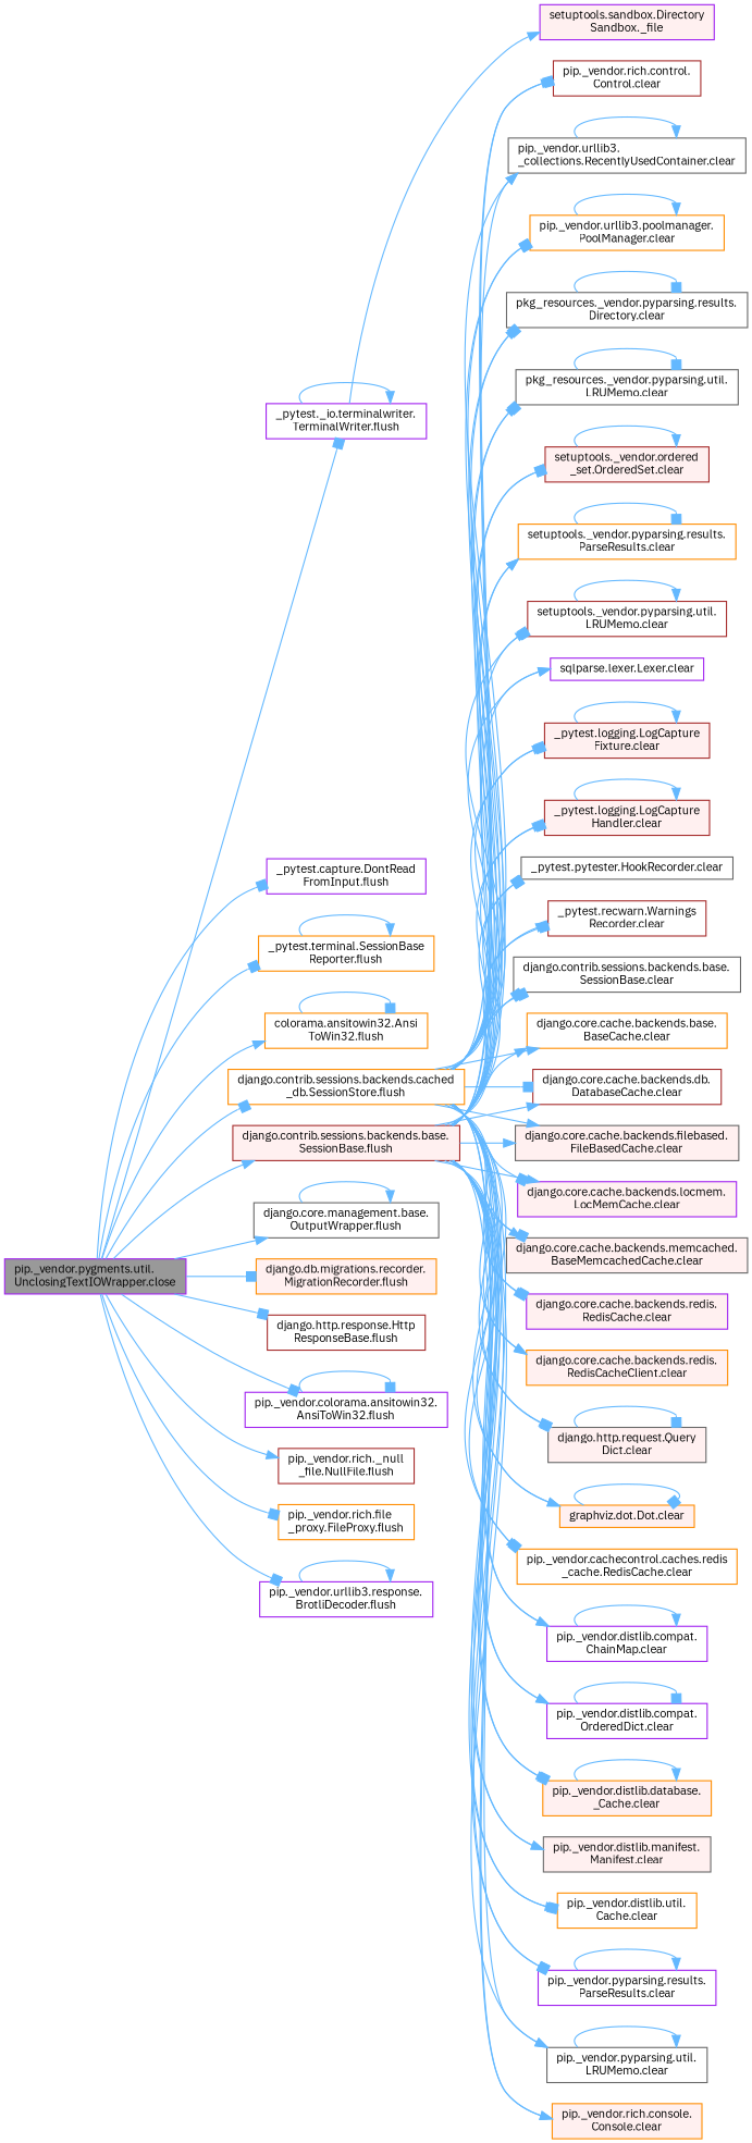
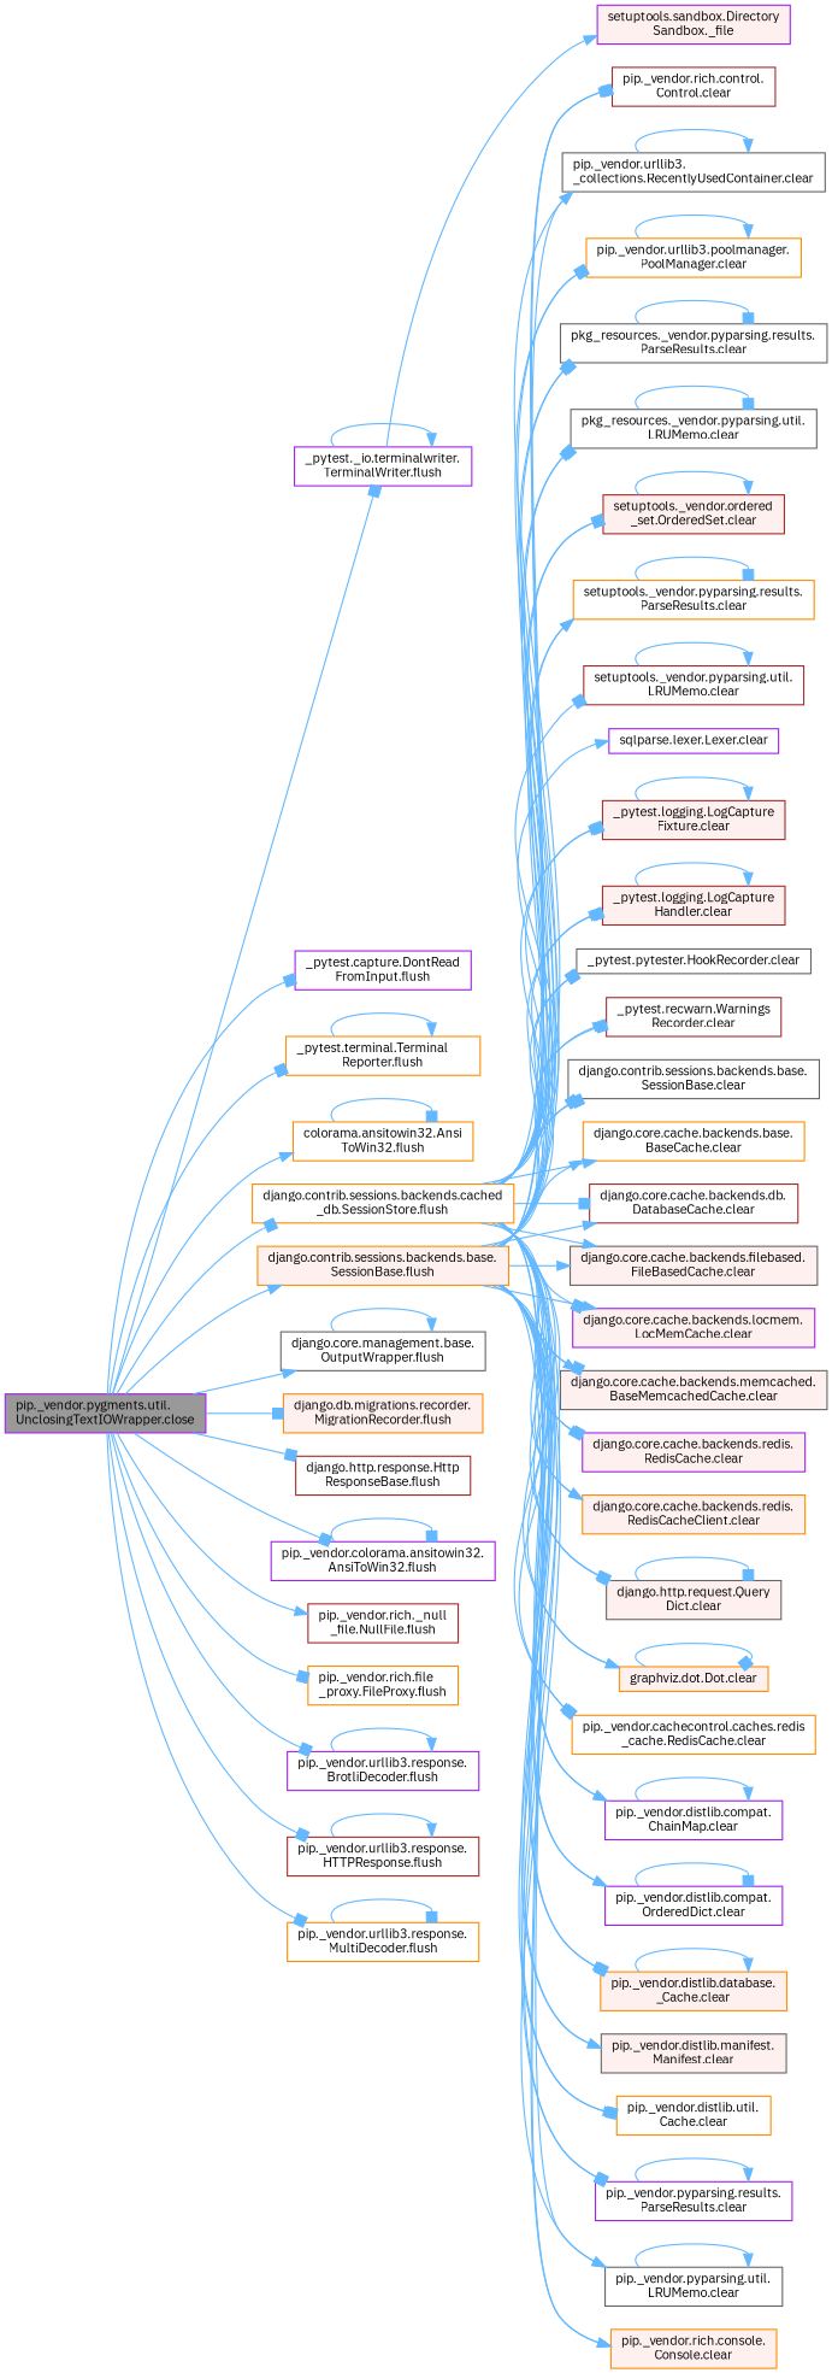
  digraph {
    fontname="IBM Plex Sans"
    rankdir=LR
    node [color=darkorange fillcolor=white fontname="IBM Plex Sans" fontsize=10 shape=box style=filled]
    edge [arrowhead=normal color=steelblue1 fontname="IBM Plex Sans" fontsize=10 labelfontname=Helvetica labelfontsize=10 style=solid]
    n1 [color=purple fillcolor=grey60 fontcolor=black height=0.2 label="pip._vendor.pygments.util.\lUnclosingTextIOWrapper.close" width=0.4]
    n2 [color=purple height=0.2 label="_pytest._io.terminalwriter.\lTerminalWriter.flush" width=0.4]
    n3 [color=purple height=0.2 label="_pytest.capture.DontRead\lFromInput.flush" width=0.4]
-   n4 [height=0.2 label="_pytest.terminal.SessionBase\lReporter.flush" width=0.4]
+   n4 [height=0.2 label="_pytest.terminal.Terminal\lReporter.flush" width=0.4]
    n5 [height=0.2 label="colorama.ansitowin32.Ansi\lToWin32.flush" width=0.4]
-   n6 [color=brown fillcolor="#FFF0F0" height=0.2 label="django.contrib.sessions.backends.base.\lSessionBase.flush" width=0.4]
+   n6 [fillcolor="#FFF0F0" height=0.2 label="django.contrib.sessions.backends.base.\lSessionBase.flush" width=0.4]
    n7 [height=0.2 label="django.contrib.sessions.backends.cached\l_db.SessionStore.flush" width=0.4]
    n8 [color=gray40 height=0.2 label="django.core.management.base.\lOutputWrapper.flush" width=0.4]
    n9 [fillcolor="#FFF0F0" height=0.2 label="django.db.migrations.recorder.\lMigrationRecorder.flush" width=0.4]
    n10 [color=brown height=0.2 label="django.http.response.Http\lResponseBase.flush" width=0.4]
    n11 [color=purple height=0.2 label="pip._vendor.colorama.ansitowin32.\lAnsiToWin32.flush" width=0.4]
    n12 [color=brown height=0.2 label="pip._vendor.rich._null\l_file.NullFile.flush" width=0.4]
    n13 [height=0.2 label="pip._vendor.rich.file\l_proxy.FileProxy.flush" width=0.4]
    n14 [color=purple height=0.2 label="pip._vendor.urllib3.response.\lBrotliDecoder.flush" width=0.4]
+   n15 [color=brown height=0.2 label="pip._vendor.urllib3.response.\lHTTPResponse.flush" width=0.4]
+   n16 [height=0.2 label="pip._vendor.urllib3.response.\lMultiDecoder.flush" width=0.4]
    n17 [color=purple fillcolor="#FFF0F0" height=0.2 label="setuptools.sandbox.Directory\lSandbox._file" width=0.4]
    n18 [color=brown fillcolor="#FFF0F0" height=0.2 label="_pytest.logging.LogCapture\lFixture.clear" width=0.4]
    n19 [color=brown fillcolor="#FFF0F0" height=0.2 label="_pytest.logging.LogCapture\lHandler.clear" width=0.4]
    n20 [color=gray40 height=0.2 label="_pytest.pytester.HookRecorder.clear" width=0.4]
    n21 [color=brown height=0.2 label="_pytest.recwarn.Warnings\lRecorder.clear" width=0.4]
    n22 [color=gray40 height=0.2 label="django.contrib.sessions.backends.base.\lSessionBase.clear" width=0.4]
    n23 [height=0.2 label="django.core.cache.backends.base.\lBaseCache.clear" width=0.4]
    n24 [color=brown height=0.2 label="django.core.cache.backends.db.\lDatabaseCache.clear" width=0.4]
    n25 [color=gray40 fillcolor="#FFF0F0" height=0.2 label="django.core.cache.backends.filebased.\lFileBasedCache.clear" width=0.4]
    n26 [color=purple fillcolor="#FFF0F0" height=0.2 label="django.core.cache.backends.locmem.\lLocMemCache.clear" width=0.4]
    n27 [color=gray40 fillcolor="#FFF0F0" height=0.2 label="django.core.cache.backends.memcached.\lBaseMemcachedCache.clear" width=0.4]
    n28 [color=purple fillcolor="#FFF0F0" height=0.2 label="django.core.cache.backends.redis.\lRedisCache.clear" width=0.4]
    n29 [fillcolor="#FFF0F0" height=0.2 label="django.core.cache.backends.redis.\lRedisCacheClient.clear" width=0.4]
    n30 [color=gray40 fillcolor="#FFF0F0" height=0.2 label="django.http.request.Query\lDict.clear" width=0.4]
    n31 [fillcolor="#FFF0F0" height=0.2 label="graphviz.dot.Dot.clear" width=0.4]
    n32 [height=0.2 label="pip._vendor.cachecontrol.caches.redis\l_cache.RedisCache.clear" width=0.4]
    n33 [color=purple height=0.2 label="pip._vendor.distlib.compat.\lChainMap.clear" width=0.4]
    n34 [color=purple height=0.2 label="pip._vendor.distlib.compat.\lOrderedDict.clear" width=0.4]
    n35 [fillcolor="#FFF0F0" height=0.2 label="pip._vendor.distlib.database.\l_Cache.clear" width=0.4]
    n36 [color=gray40 fillcolor="#FFF0F0" height=0.2 label="pip._vendor.distlib.manifest.\lManifest.clear" width=0.4]
    n37 [height=0.2 label="pip._vendor.distlib.util.\lCache.clear" width=0.4]
    n38 [color=purple height=0.2 label="pip._vendor.pyparsing.results.\lParseResults.clear" width=0.4]
    n39 [color=gray40 height=0.2 label="pip._vendor.pyparsing.util.\lLRUMemo.clear" width=0.4]
    n40 [fillcolor="#FFF0F0" height=0.2 label="pip._vendor.rich.console.\lConsole.clear" width=0.4]
    n41 [color=brown height=0.2 label="pip._vendor.rich.control.\lControl.clear" width=0.4]
    n42 [color=gray40 height=0.2 label="pip._vendor.urllib3.\l_collections.RecentlyUsedContainer.clear" width=0.4]
    n43 [height=0.2 label="pip._vendor.urllib3.poolmanager.\lPoolManager.clear" width=0.4]
-   n44 [color=gray40 height=0.2 label="pkg_resources._vendor.pyparsing.results.\lDirectory.clear" width=0.4]
+   n44 [color=gray40 height=0.2 label="pkg_resources._vendor.pyparsing.results.\lParseResults.clear" width=0.4]
    n45 [color=gray40 height=0.2 label="pkg_resources._vendor.pyparsing.util.\lLRUMemo.clear" width=0.4]
    n46 [color=brown fillcolor="#FFF0F0" height=0.2 label="setuptools._vendor.ordered\l_set.OrderedSet.clear" width=0.4]
    n47 [height=0.2 label="setuptools._vendor.pyparsing.results.\lParseResults.clear" width=0.4]
    n48 [color=brown height=0.2 label="setuptools._vendor.pyparsing.util.\lLRUMemo.clear" width=0.4]
    n49 [color=purple height=0.2 label="sqlparse.lexer.Lexer.clear" width=0.4]
    n1 -> n2 [arrowhead=box]
    n1 -> n3 [arrowhead=box]
    n1 -> n4 [arrowhead=box]
    n1 -> n5
    n1 -> n6
    n1 -> n7 [arrowhead=box]
    n1 -> n8
    n1 -> n9 [arrowhead=box]
    n1 -> n10 [arrowhead=box]
    n1 -> n11 [arrowhead=box]
    n1 -> n12
    n1 -> n13 [arrowhead=box]
    n1 -> n14 [arrowhead=box]
+   n1 -> n15 [arrowhead=box]
+   n1 -> n16 [arrowhead=box]
    n2 -> n2
    n2 -> n17
    n4 -> n4
    n5 -> n5 [arrowhead=box]
    n6 -> n18
    n6 -> n19
    n6 -> n20 [arrowhead=box]
    n6 -> n21
    n6 -> n22 [arrowhead=box]
    n6 -> n23
    n6 -> n24
    n6 -> n25
    n6 -> n26
    n6 -> n27 [arrowhead=box]
    n6 -> n28 [arrowhead=box]
    n6 -> n29
    n6 -> n30
    n6 -> n31
    n6 -> n32 [arrowhead=box]
    n6 -> n33
    n6 -> n34
    n6 -> n35
    n6 -> n36
    n6 -> n37 [arrowhead=box]
    n6 -> n38 [arrowhead=box]
    n6 -> n39
    n6 -> n40
    n6 -> n41
    n6 -> n42
    n6 -> n43 [arrowhead=box]
    n6 -> n44 [arrowhead=box]
    n6 -> n45
    n6 -> n46 [arrowhead=box]
    n6 -> n47
-   n6 -> n48
-   n6 -> n49
    n7 -> n18 [arrowhead=box]
    n7 -> n19 [arrowhead=box]
    n7 -> n20 [arrowhead=box]
    n7 -> n21 [arrowhead=box]
    n7 -> n22 [arrowhead=box]
    n7 -> n23
    n7 -> n24 [arrowhead=box]
    n7 -> n25
    n7 -> n26 [arrowhead=box]
    n7 -> n27
    n7 -> n28
    n7 -> n29
    n7 -> n30 [arrowhead=box]
    n7 -> n31
    n7 -> n32
    n7 -> n33
    n7 -> n34
    n7 -> n35 [arrowhead=box]
    n7 -> n36
    n7 -> n37
    n7 -> n38 [arrowhead=box]
    n7 -> n39
    n7 -> n40
    n7 -> n41 [arrowhead=box]
    n7 -> n42
    n7 -> n43 [arrowhead=box]
    n7 -> n44
    n7 -> n45 [arrowhead=box]
    n7 -> n46 [arrowhead=box]
    n7 -> n47
    n7 -> n48 [arrowhead=box]
    n7 -> n49
    n8 -> n8
    n11 -> n11 [arrowhead=box]
    n14 -> n14
+   n15 -> n15
+   n16 -> n16 [arrowhead=box]
    n18 -> n18
    n19 -> n19
    n30 -> n30 [arrowhead=box]
    n31 -> n31 [arrowhead=box]
    n33 -> n33
    n34 -> n34 [arrowhead=box]
    n35 -> n35
    n38 -> n38
    n39 -> n39
    n42 -> n42
    n43 -> n43
    n44 -> n44 [arrowhead=box]
    n45 -> n45 [arrowhead=box]
    n46 -> n46
    n47 -> n47 [arrowhead=box]
    n48 -> n48
  }
